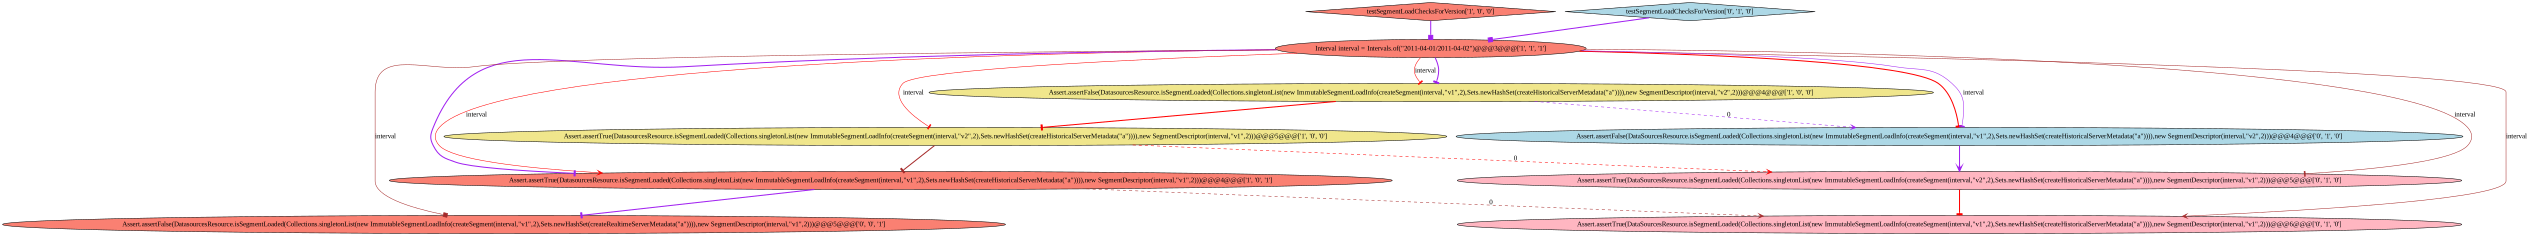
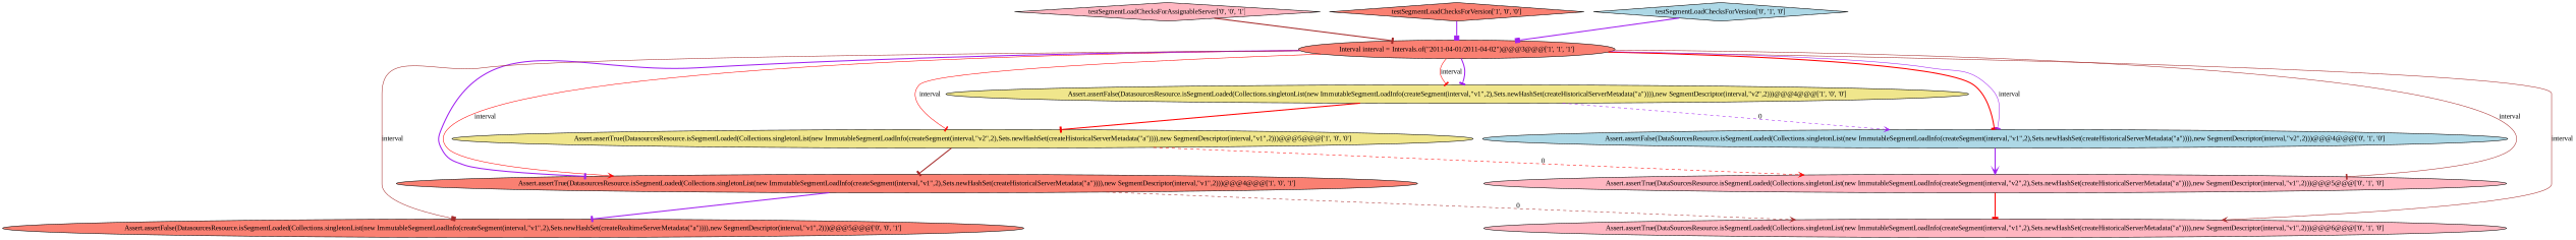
  digraph {
    fontname="Liberation Serif"
    node [fillcolor=salmon shape=ellipse style=filled fontname="Liberation Serif"]
    edge [style=bold color=purple arrowhead=tee fontname="Liberation Serif"]
    n1 [label="Assert.assertTrue(DatasourcesResource.isSegmentLoaded(Collections.singletonList(new ImmutableSegmentLoadInfo(createSegment(interval,\"v1\",2),Sets.newHashSet(createHistoricalServerMetadata(\"a\")))),new SegmentDescriptor(interval,\"v1\",2)))@@@4@@@['1', '0', '1']"]
    n2 [label="Assert.assertFalse(DatasourcesResource.isSegmentLoaded(Collections.singletonList(new ImmutableSegmentLoadInfo(createSegment(interval,\"v1\",2),Sets.newHashSet(createRealtimeServerMetadata(\"a\")))),new SegmentDescriptor(interval,\"v1\",2)))@@@5@@@['0', '0', '1']"]
    n3 [fillcolor=lightpink label="Assert.assertTrue(DataSourcesResource.isSegmentLoaded(Collections.singletonList(new ImmutableSegmentLoadInfo(createSegment(interval,\"v1\",2),Sets.newHashSet(createHistoricalServerMetadata(\"a\")))),new SegmentDescriptor(interval,\"v1\",2)))@@@6@@@['0', '1', '0']"]
    n4 [fillcolor=lightblue label="Assert.assertFalse(DataSourcesResource.isSegmentLoaded(Collections.singletonList(new ImmutableSegmentLoadInfo(createSegment(interval,\"v1\",2),Sets.newHashSet(createHistoricalServerMetadata(\"a\")))),new SegmentDescriptor(interval,\"v2\",2)))@@@4@@@['0', '1', '0']"]
    n5 [fillcolor=lightpink label="Assert.assertTrue(DataSourcesResource.isSegmentLoaded(Collections.singletonList(new ImmutableSegmentLoadInfo(createSegment(interval,\"v2\",2),Sets.newHashSet(createHistoricalServerMetadata(\"a\")))),new SegmentDescriptor(interval,\"v1\",2)))@@@5@@@['0', '1', '0']"]
    n6 [label="Interval interval = Intervals.of(\"2011-04-01/2011-04-02\")@@@3@@@['1', '1', '1']"]
    n7 [fillcolor=khaki label="Assert.assertTrue(DatasourcesResource.isSegmentLoaded(Collections.singletonList(new ImmutableSegmentLoadInfo(createSegment(interval,\"v2\",2),Sets.newHashSet(createHistoricalServerMetadata(\"a\")))),new SegmentDescriptor(interval,\"v1\",2)))@@@5@@@['1', '0', '0']"]
    n8 [fillcolor=khaki label="Assert.assertFalse(DatasourcesResource.isSegmentLoaded(Collections.singletonList(new ImmutableSegmentLoadInfo(createSegment(interval,\"v1\",2),Sets.newHashSet(createHistoricalServerMetadata(\"a\")))),new SegmentDescriptor(interval,\"v2\",2)))@@@4@@@['1', '0', '0']"]
+   n9 [fillcolor=lightpink label="testSegmentLoadChecksForAssignableServer['0', '0', '1']" shape=diamond]
    n10 [label="testSegmentLoadChecksForVersion['1', '0', '0']" shape=diamond]
    n11 [fillcolor=lightblue label="testSegmentLoadChecksForVersion['0', '1', '0']" shape=diamond]
    n1 -> n2
    n1 -> n3 [label=0 style=dashed color=brown arrowhead=vee]
    n4 -> n5 [arrowhead=vee]
    n5 -> n3 [color=red]
    n6 -> n1 [label=interval style=solid color=red arrowhead=vee]
    n6 -> n1
    n6 -> n2 [label=interval style=solid color=brown arrowhead=box]
    n6 -> n3 [label=interval style=solid color=brown arrowhead=vee]
    n6 -> n4 [color=red]
    n6 -> n4 [label=interval style=solid]
    n6 -> n5 [label=interval style=solid color=brown]
    n6 -> n7 [label=interval style=solid color=red]
    n6 -> n8
    n6 -> n8 [label=interval style=solid color=red]
    n7 -> n1 [color=brown]
    n7 -> n5 [label=0 style=dashed color=red arrowhead=vee]
    n8 -> n4 [label=0 style=dashed arrowhead=vee]
    n8 -> n7 [color=red]
+   n9 -> n6 [color=brown]
    n10 -> n6 [arrowhead=box]
    n11 -> n6 [arrowhead=box]
  }
